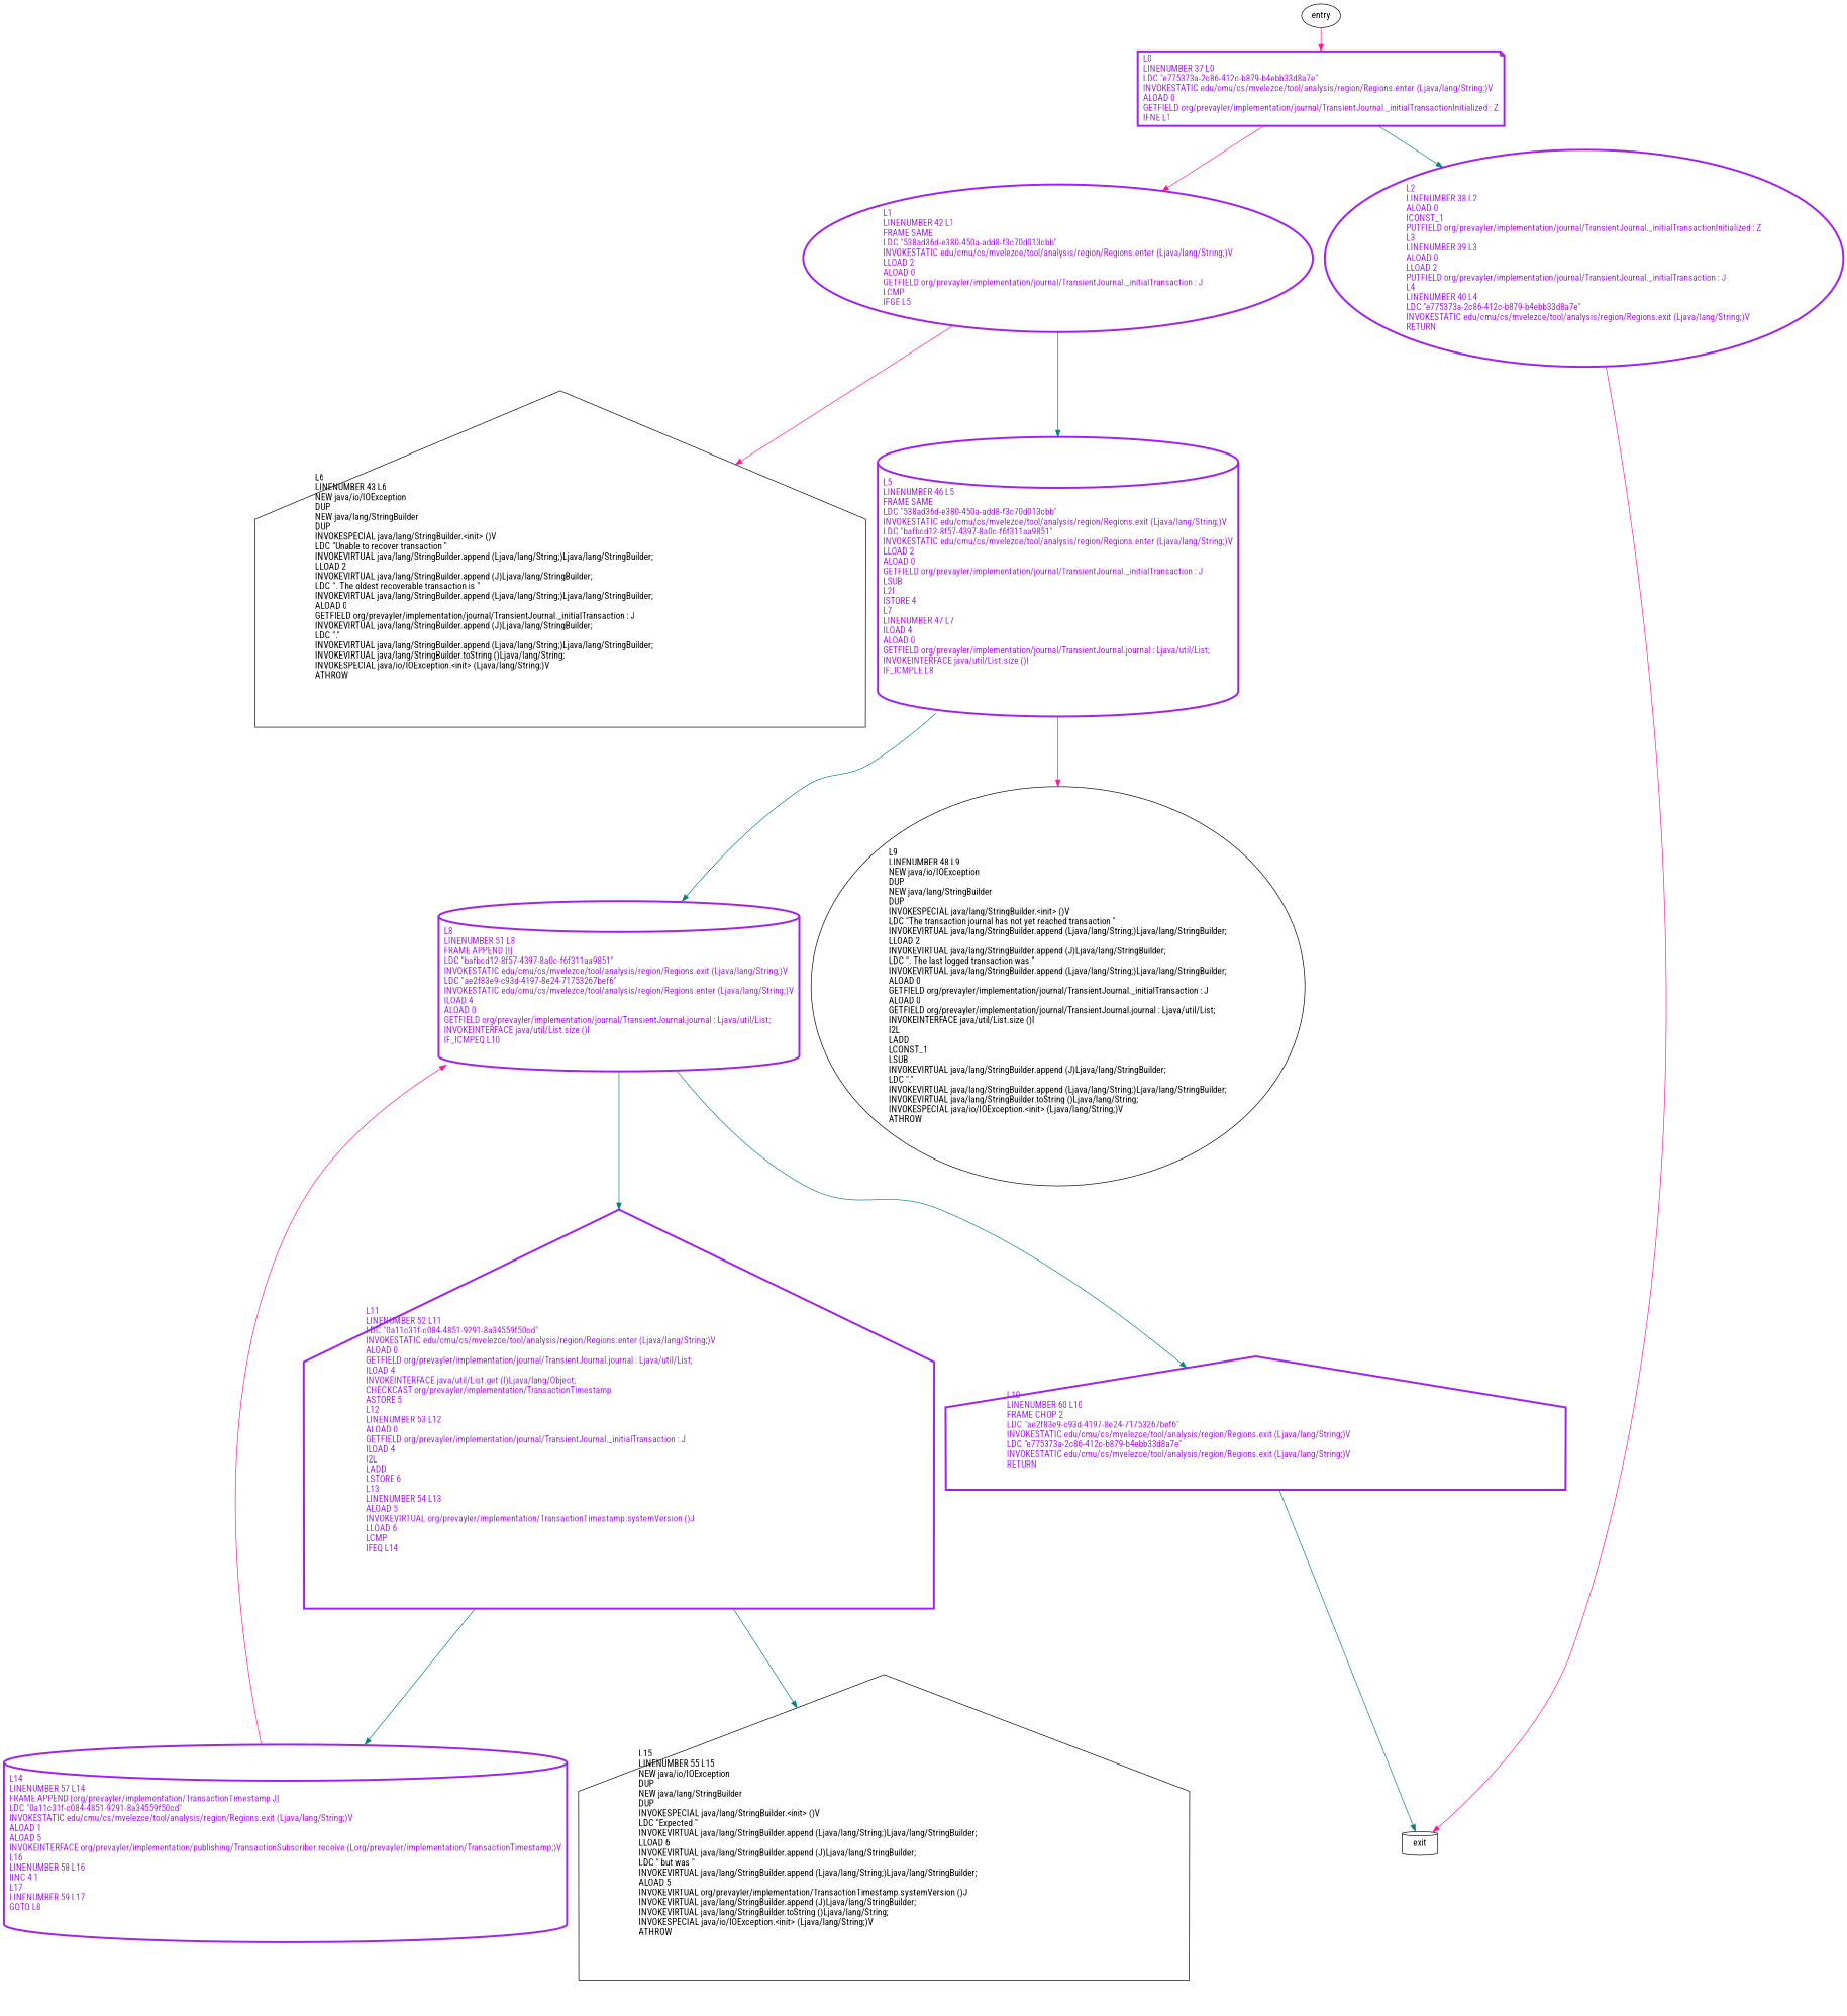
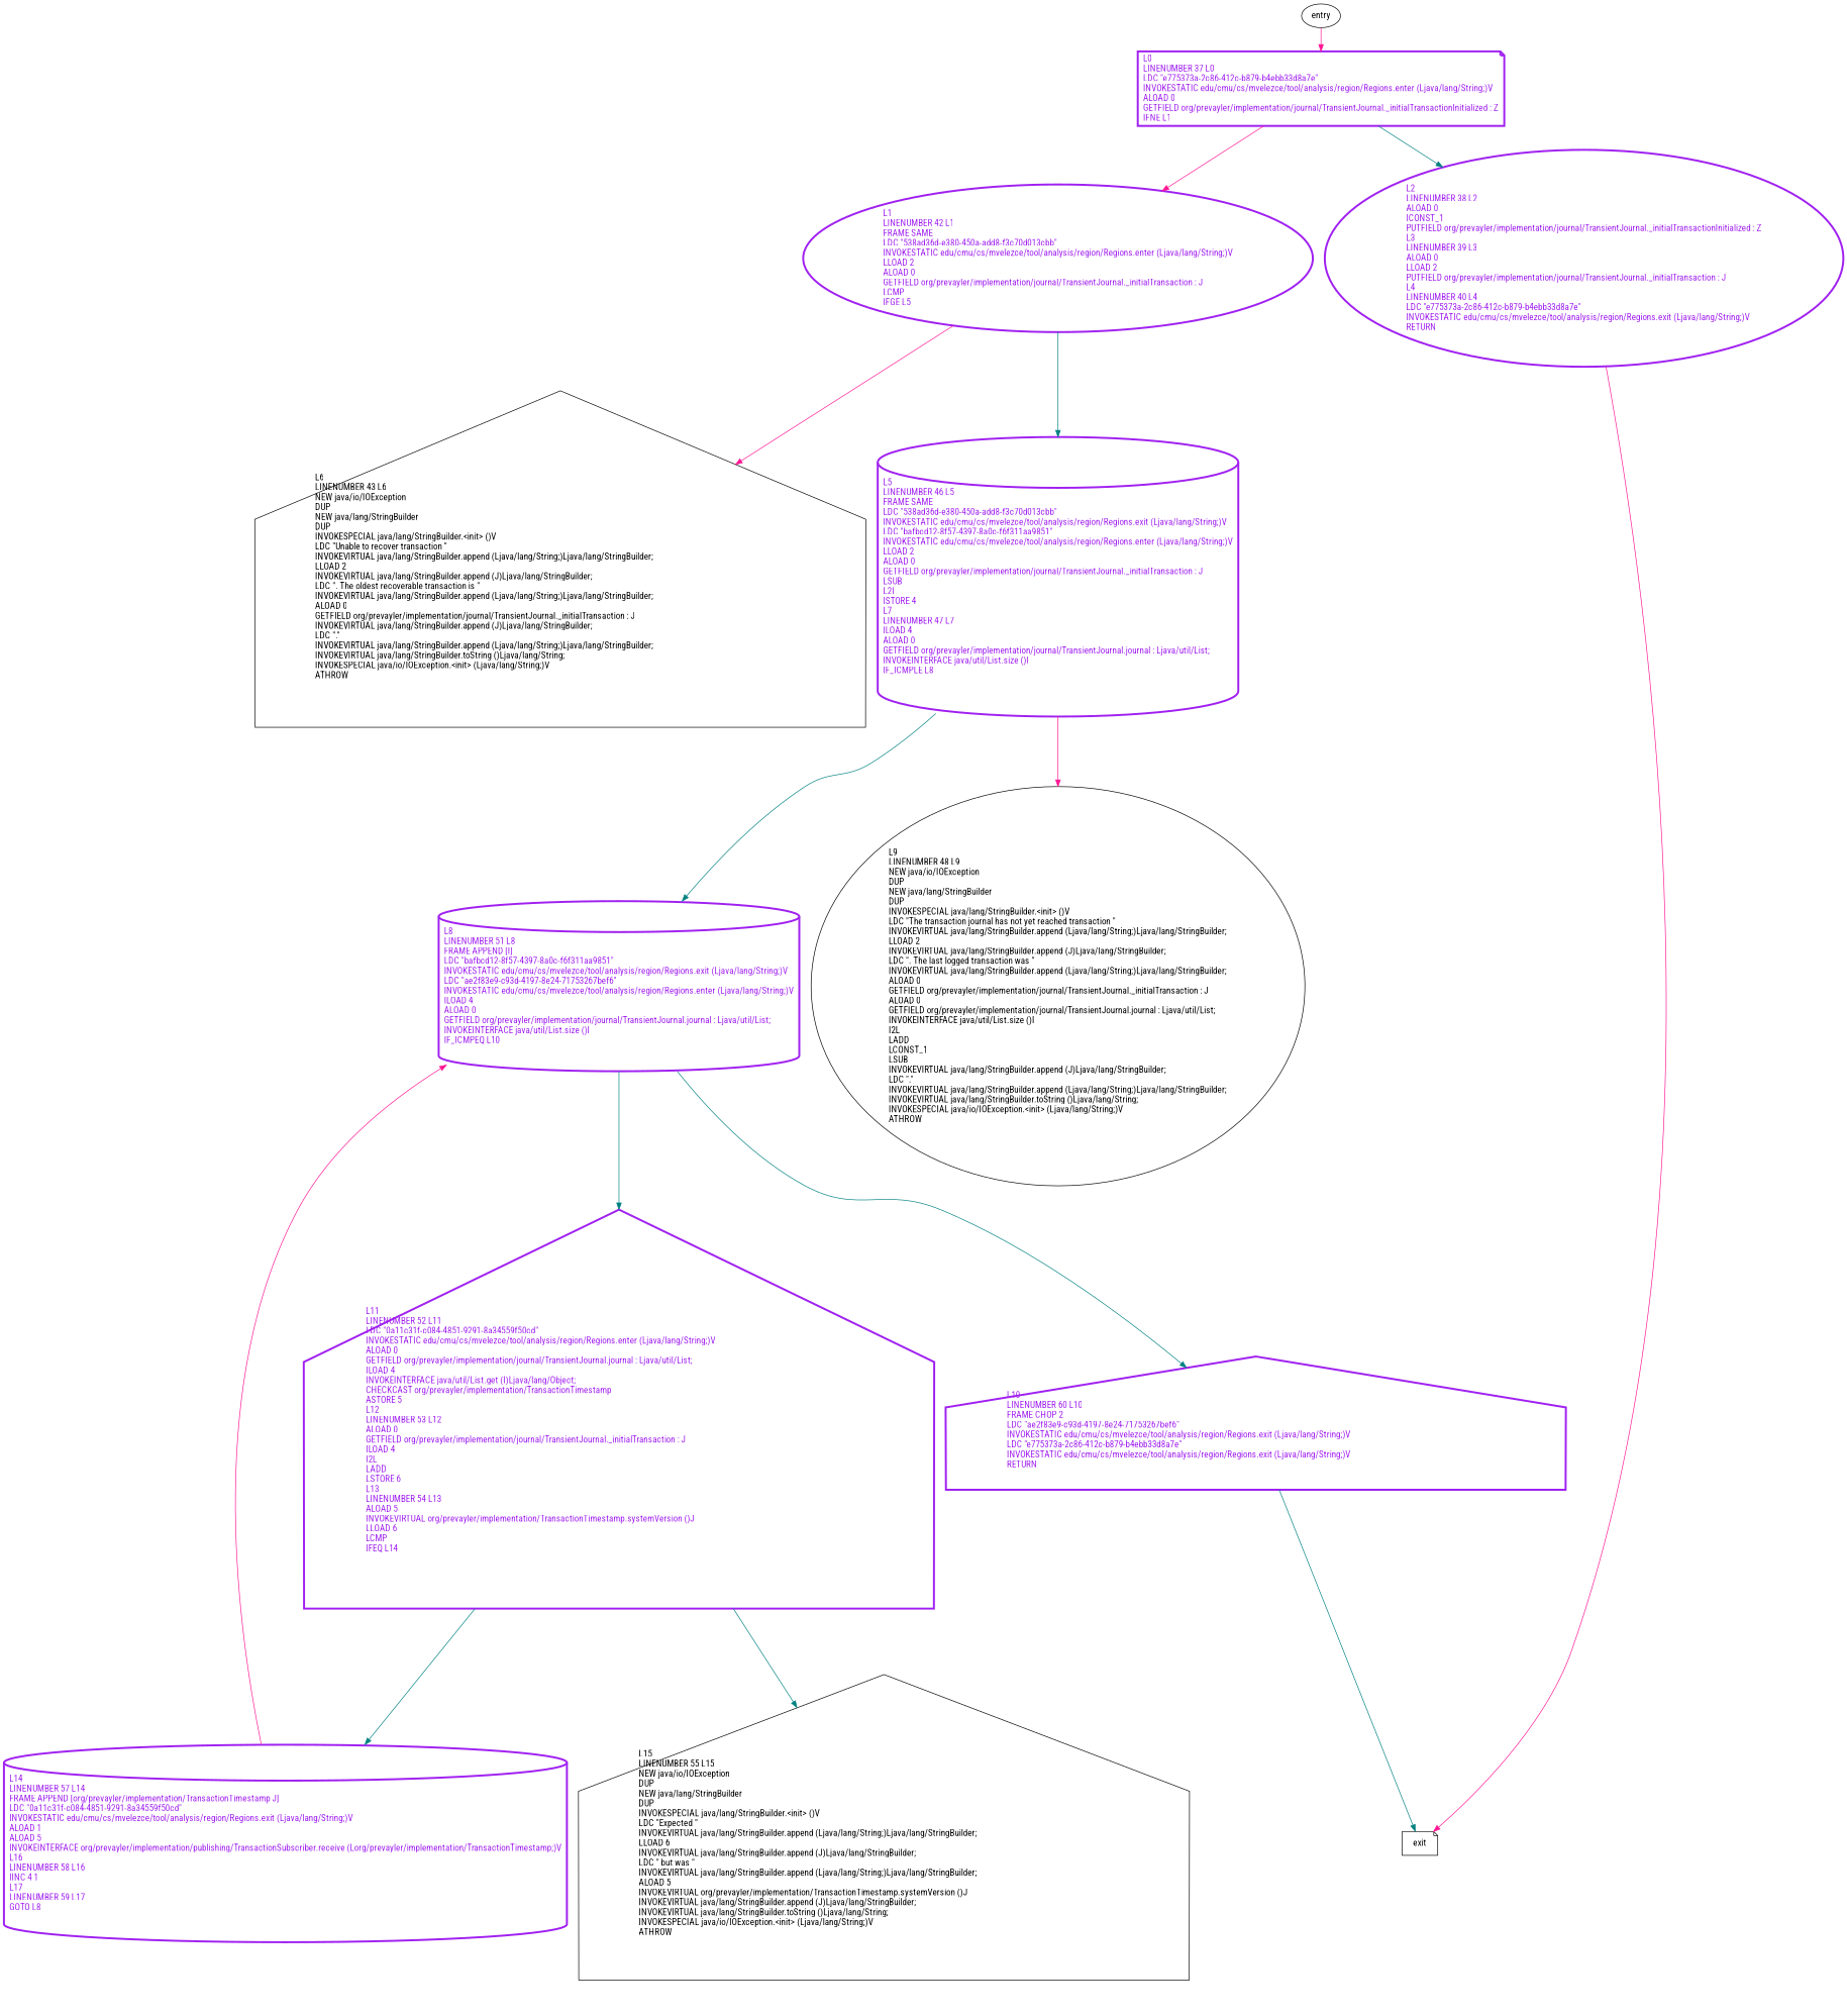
  digraph {
    fontname="Roboto Condensed"
    node [color=purple fontcolor=purple penwidth=3 shape=ellipse fontname="Roboto Condensed"]
    edge [color=teal fontname="Roboto Condensed"]
    n1 [label="L5\lLINENUMBER 46 L5\lFRAME SAME\lLDC \"538ad36d-e380-450a-add8-f3c70d013cbb\"\lINVOKESTATIC edu/cmu/cs/mvelezce/tool/analysis/region/Regions.exit (Ljava/lang/String;)V\lLDC \"bafbcd12-8f57-4397-8a0c-f6f311aa9851\"\lINVOKESTATIC edu/cmu/cs/mvelezce/tool/analysis/region/Regions.enter (Ljava/lang/String;)V\lLLOAD 2\lALOAD 0\lGETFIELD org/prevayler/implementation/journal/TransientJournal._initialTransaction : J\lLSUB\lL2I\lISTORE 4\lL7\lLINENUMBER 47 L7\lILOAD 4\lALOAD 0\lGETFIELD org/prevayler/implementation/journal/TransientJournal.journal : Ljava/util/List;\lINVOKEINTERFACE java/util/List.size ()I\lIF_ICMPLE L8\l" shape=cylinder]
    n2 [label="L9\lLINENUMBER 48 L9\lNEW java/io/IOException\lDUP\lNEW java/lang/StringBuilder\lDUP\lINVOKESPECIAL java/lang/StringBuilder.\<init\> ()V\lLDC \"The transaction journal has not yet reached transaction \"\lINVOKEVIRTUAL java/lang/StringBuilder.append (Ljava/lang/String;)Ljava/lang/StringBuilder;\lLLOAD 2\lINVOKEVIRTUAL java/lang/StringBuilder.append (J)Ljava/lang/StringBuilder;\lLDC \". The last logged transaction was \"\lINVOKEVIRTUAL java/lang/StringBuilder.append (Ljava/lang/String;)Ljava/lang/StringBuilder;\lALOAD 0\lGETFIELD org/prevayler/implementation/journal/TransientJournal._initialTransaction : J\lALOAD 0\lGETFIELD org/prevayler/implementation/journal/TransientJournal.journal : Ljava/util/List;\lINVOKEINTERFACE java/util/List.size ()I\lI2L\lLADD\lLCONST_1\lLSUB\lINVOKEVIRTUAL java/lang/StringBuilder.append (J)Ljava/lang/StringBuilder;\lLDC \".\"\lINVOKEVIRTUAL java/lang/StringBuilder.append (Ljava/lang/String;)Ljava/lang/StringBuilder;\lINVOKEVIRTUAL java/lang/StringBuilder.toString ()Ljava/lang/String;\lINVOKESPECIAL java/io/IOException.\<init\> (Ljava/lang/String;)V\lATHROW\l" color="" fontcolor="" penwidth=""]
    n3 [label="L8\lLINENUMBER 51 L8\lFRAME APPEND [I]\lLDC \"bafbcd12-8f57-4397-8a0c-f6f311aa9851\"\lINVOKESTATIC edu/cmu/cs/mvelezce/tool/analysis/region/Regions.exit (Ljava/lang/String;)V\lLDC \"ae2f83e9-c93d-4197-8e24-71753267bef6\"\lINVOKESTATIC edu/cmu/cs/mvelezce/tool/analysis/region/Regions.enter (Ljava/lang/String;)V\lILOAD 4\lALOAD 0\lGETFIELD org/prevayler/implementation/journal/TransientJournal.journal : Ljava/util/List;\lINVOKEINTERFACE java/util/List.size ()I\lIF_ICMPEQ L10\l" shape=cylinder]
    n4 [label="L14\lLINENUMBER 57 L14\lFRAME APPEND [org/prevayler/implementation/TransactionTimestamp J]\lLDC \"0a11c31f-c084-4851-9291-8a34559f50cd\"\lINVOKESTATIC edu/cmu/cs/mvelezce/tool/analysis/region/Regions.exit (Ljava/lang/String;)V\lALOAD 1\lALOAD 5\lINVOKEINTERFACE org/prevayler/implementation/publishing/TransactionSubscriber.receive (Lorg/prevayler/implementation/TransactionTimestamp;)V\lL16\lLINENUMBER 58 L16\lIINC 4 1\lL17\lLINENUMBER 59 L17\lGOTO L8\l" shape=cylinder]
    n5 [label="L1\lLINENUMBER 42 L1\lFRAME SAME\lLDC \"538ad36d-e380-450a-add8-f3c70d013cbb\"\lINVOKESTATIC edu/cmu/cs/mvelezce/tool/analysis/region/Regions.enter (Ljava/lang/String;)V\lLLOAD 2\lALOAD 0\lGETFIELD org/prevayler/implementation/journal/TransientJournal._initialTransaction : J\lLCMP\lIFGE L5\l"]
    n6 [label="L6\lLINENUMBER 43 L6\lNEW java/io/IOException\lDUP\lNEW java/lang/StringBuilder\lDUP\lINVOKESPECIAL java/lang/StringBuilder.\<init\> ()V\lLDC \"Unable to recover transaction \"\lINVOKEVIRTUAL java/lang/StringBuilder.append (Ljava/lang/String;)Ljava/lang/StringBuilder;\lLLOAD 2\lINVOKEVIRTUAL java/lang/StringBuilder.append (J)Ljava/lang/StringBuilder;\lLDC \". The oldest recoverable transaction is \"\lINVOKEVIRTUAL java/lang/StringBuilder.append (Ljava/lang/String;)Ljava/lang/StringBuilder;\lALOAD 0\lGETFIELD org/prevayler/implementation/journal/TransientJournal._initialTransaction : J\lINVOKEVIRTUAL java/lang/StringBuilder.append (J)Ljava/lang/StringBuilder;\lLDC \".\"\lINVOKEVIRTUAL java/lang/StringBuilder.append (Ljava/lang/String;)Ljava/lang/StringBuilder;\lINVOKEVIRTUAL java/lang/StringBuilder.toString ()Ljava/lang/String;\lINVOKESPECIAL java/io/IOException.\<init\> (Ljava/lang/String;)V\lATHROW\l" shape=house color="" fontcolor="" penwidth=""]
    n7 [label="L10\lLINENUMBER 60 L10\lFRAME CHOP 2\lLDC \"ae2f83e9-c93d-4197-8e24-71753267bef6\"\lINVOKESTATIC edu/cmu/cs/mvelezce/tool/analysis/region/Regions.exit (Ljava/lang/String;)V\lLDC \"e775373a-2c86-412c-b879-b4ebb33d8a7e\"\lINVOKESTATIC edu/cmu/cs/mvelezce/tool/analysis/region/Regions.exit (Ljava/lang/String;)V\lRETURN\l" shape=house]
-   exit [shape=cylinder color="" fontcolor="" penwidth=""]
+   exit [shape=note color="" fontcolor="" penwidth=""]
    n9 [label="L0\lLINENUMBER 37 L0\lLDC \"e775373a-2c86-412c-b879-b4ebb33d8a7e\"\lINVOKESTATIC edu/cmu/cs/mvelezce/tool/analysis/region/Regions.enter (Ljava/lang/String;)V\lALOAD 0\lGETFIELD org/prevayler/implementation/journal/TransientJournal._initialTransactionInitialized : Z\lIFNE L1\l" shape=note]
    n10 [label="L2\lLINENUMBER 38 L2\lALOAD 0\lICONST_1\lPUTFIELD org/prevayler/implementation/journal/TransientJournal._initialTransactionInitialized : Z\lL3\lLINENUMBER 39 L3\lALOAD 0\lLLOAD 2\lPUTFIELD org/prevayler/implementation/journal/TransientJournal._initialTransaction : J\lL4\lLINENUMBER 40 L4\lLDC \"e775373a-2c86-412c-b879-b4ebb33d8a7e\"\lINVOKESTATIC edu/cmu/cs/mvelezce/tool/analysis/region/Regions.exit (Ljava/lang/String;)V\lRETURN\l"]
    n11 [label="L15\lLINENUMBER 55 L15\lNEW java/io/IOException\lDUP\lNEW java/lang/StringBuilder\lDUP\lINVOKESPECIAL java/lang/StringBuilder.\<init\> ()V\lLDC \"Expected \"\lINVOKEVIRTUAL java/lang/StringBuilder.append (Ljava/lang/String;)Ljava/lang/StringBuilder;\lLLOAD 6\lINVOKEVIRTUAL java/lang/StringBuilder.append (J)Ljava/lang/StringBuilder;\lLDC \" but was \"\lINVOKEVIRTUAL java/lang/StringBuilder.append (Ljava/lang/String;)Ljava/lang/StringBuilder;\lALOAD 5\lINVOKEVIRTUAL org/prevayler/implementation/TransactionTimestamp.systemVersion ()J\lINVOKEVIRTUAL java/lang/StringBuilder.append (J)Ljava/lang/StringBuilder;\lINVOKEVIRTUAL java/lang/StringBuilder.toString ()Ljava/lang/String;\lINVOKESPECIAL java/io/IOException.\<init\> (Ljava/lang/String;)V\lATHROW\l" shape=house color="" fontcolor="" penwidth=""]
    n12 [label="L11\lLINENUMBER 52 L11\lLDC \"0a11c31f-c084-4851-9291-8a34559f50cd\"\lINVOKESTATIC edu/cmu/cs/mvelezce/tool/analysis/region/Regions.enter (Ljava/lang/String;)V\lALOAD 0\lGETFIELD org/prevayler/implementation/journal/TransientJournal.journal : Ljava/util/List;\lILOAD 4\lINVOKEINTERFACE java/util/List.get (I)Ljava/lang/Object;\lCHECKCAST org/prevayler/implementation/TransactionTimestamp\lASTORE 5\lL12\lLINENUMBER 53 L12\lALOAD 0\lGETFIELD org/prevayler/implementation/journal/TransientJournal._initialTransaction : J\lILOAD 4\lI2L\lLADD\lLSTORE 6\lL13\lLINENUMBER 54 L13\lALOAD 5\lINVOKEVIRTUAL org/prevayler/implementation/TransactionTimestamp.systemVersion ()J\lLLOAD 6\lLCMP\lIFEQ L14\l" shape=house]
    entry [color="" fontcolor="" penwidth=""]
    n1 -> n2 [color=deeppink]
    n1 -> n3
    n3 -> n7
    n3 -> n12
    n4 -> n3 [color=deeppink]
    n5 -> n1
    n5 -> n6 [color=deeppink]
    n7 -> exit
    n9 -> n5 [color=deeppink]
    n9 -> n10
    n10 -> exit [color=deeppink]
    n12 -> n4
    n12 -> n11
    entry -> n9 [color=deeppink]
  }
